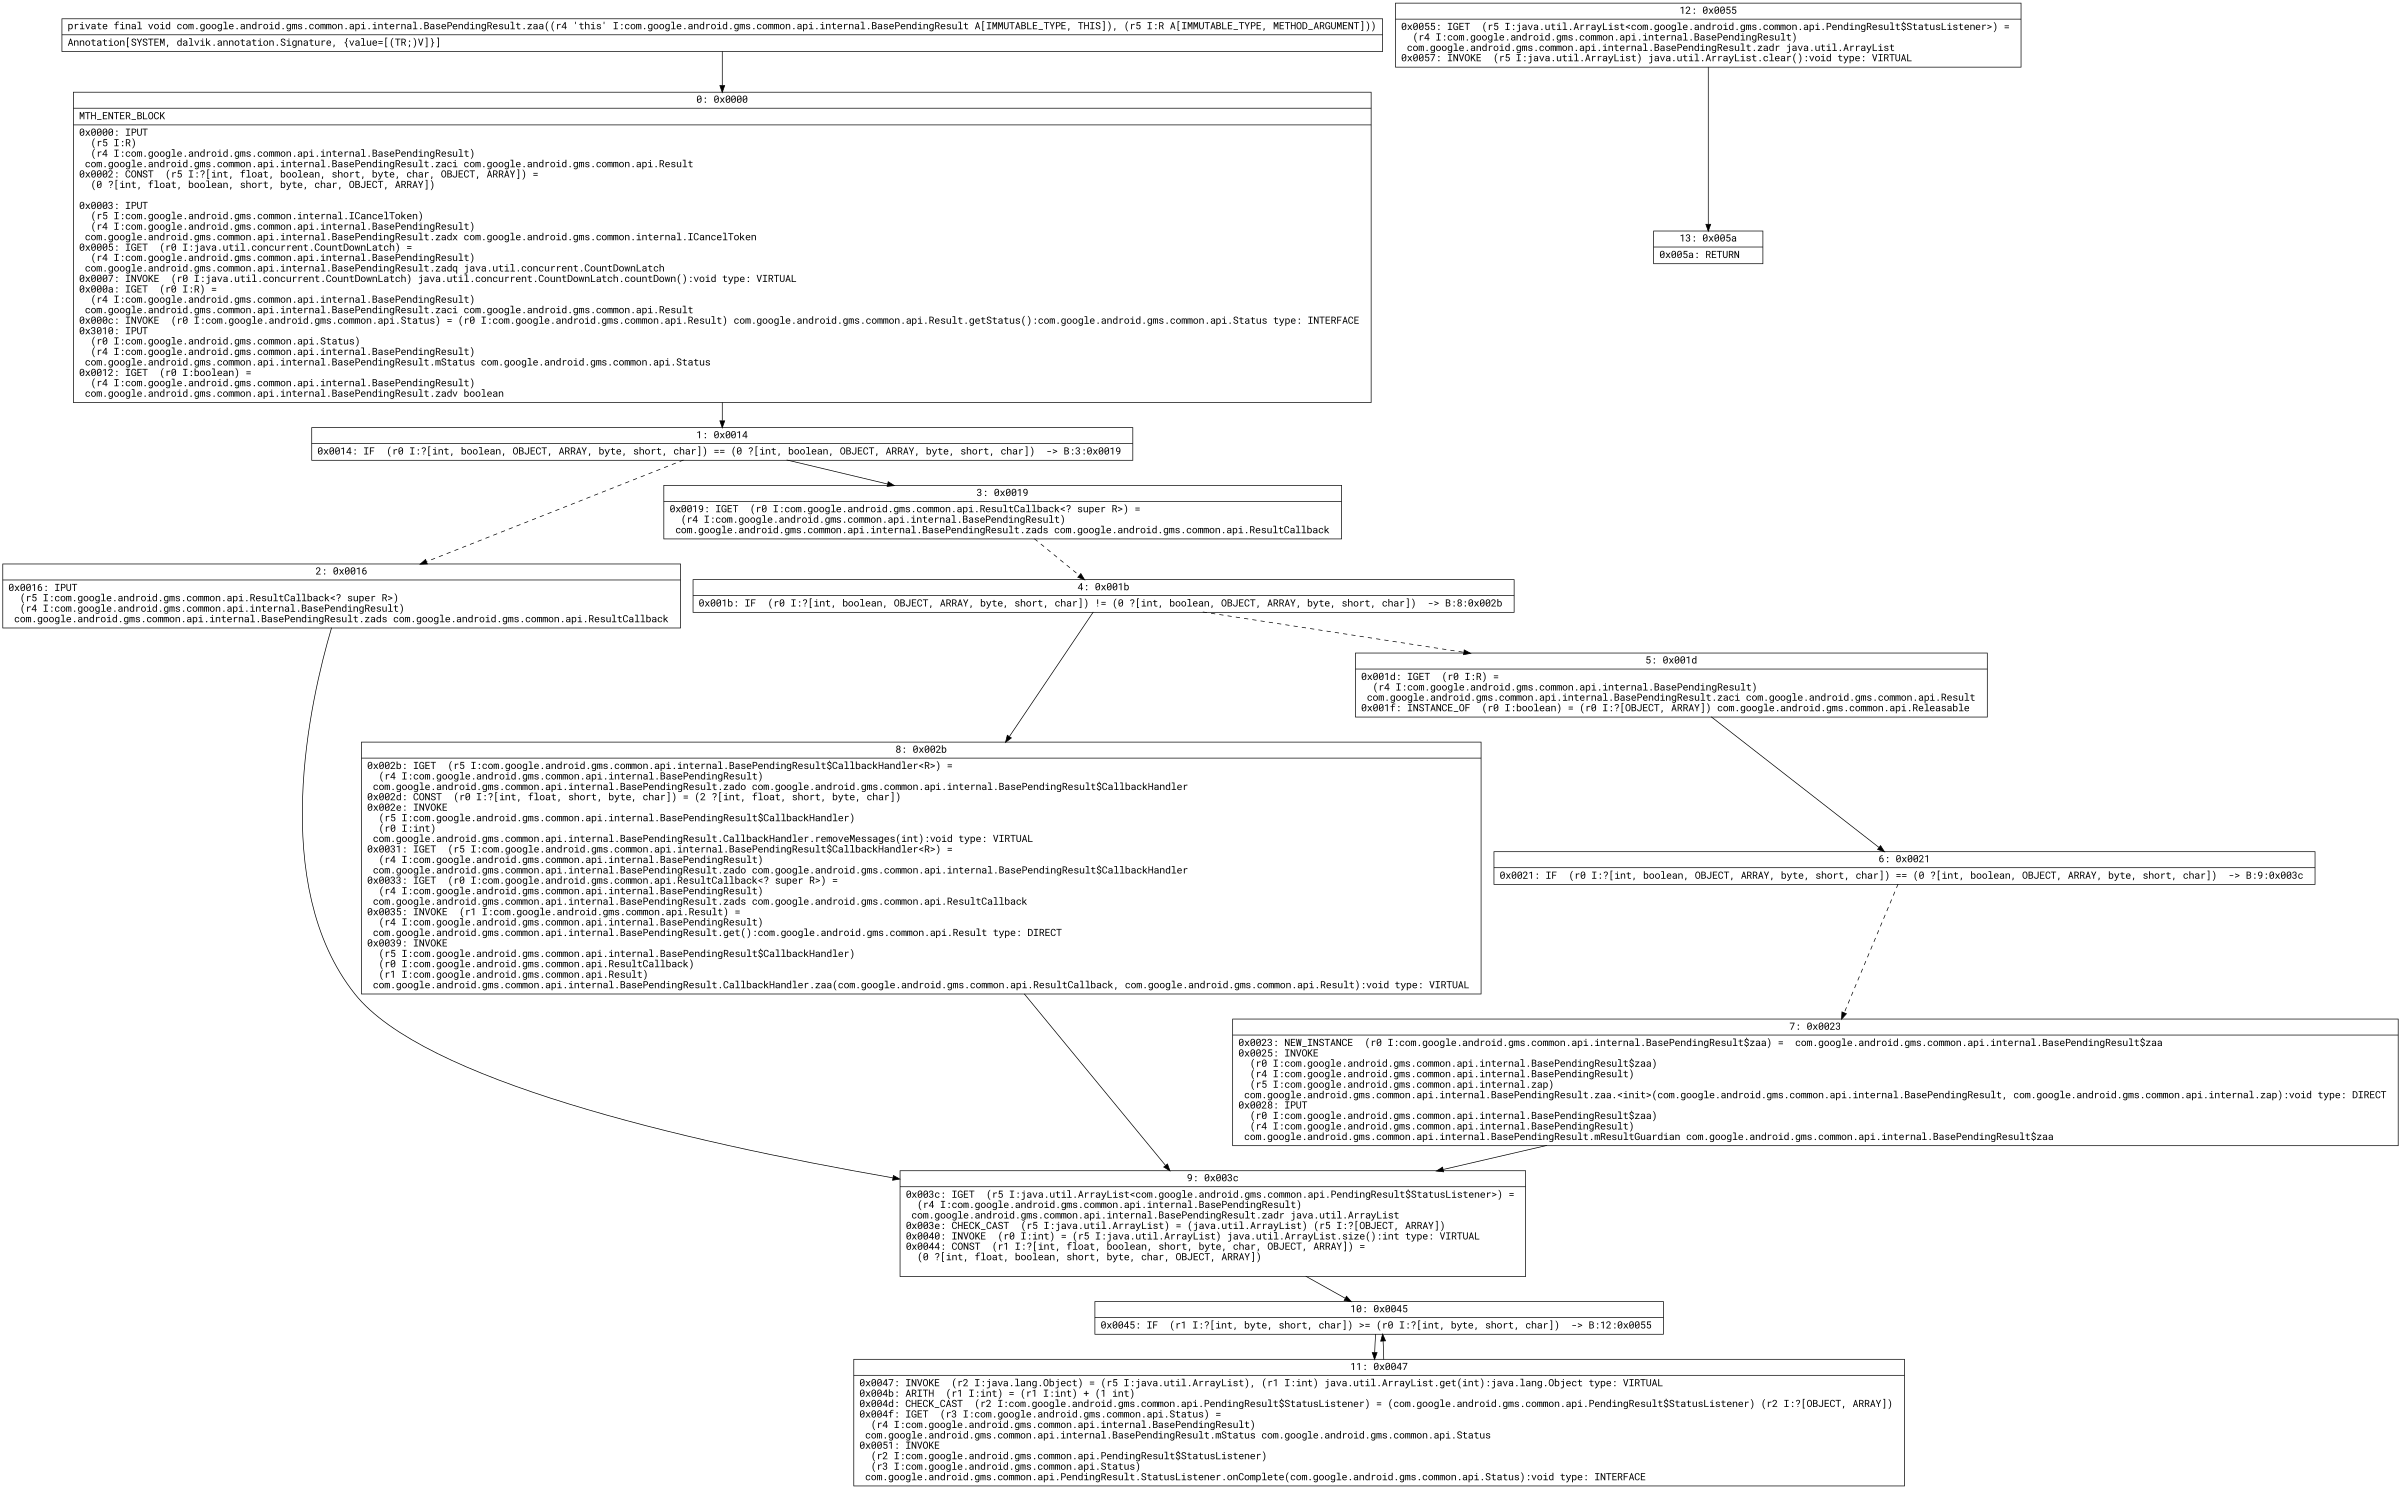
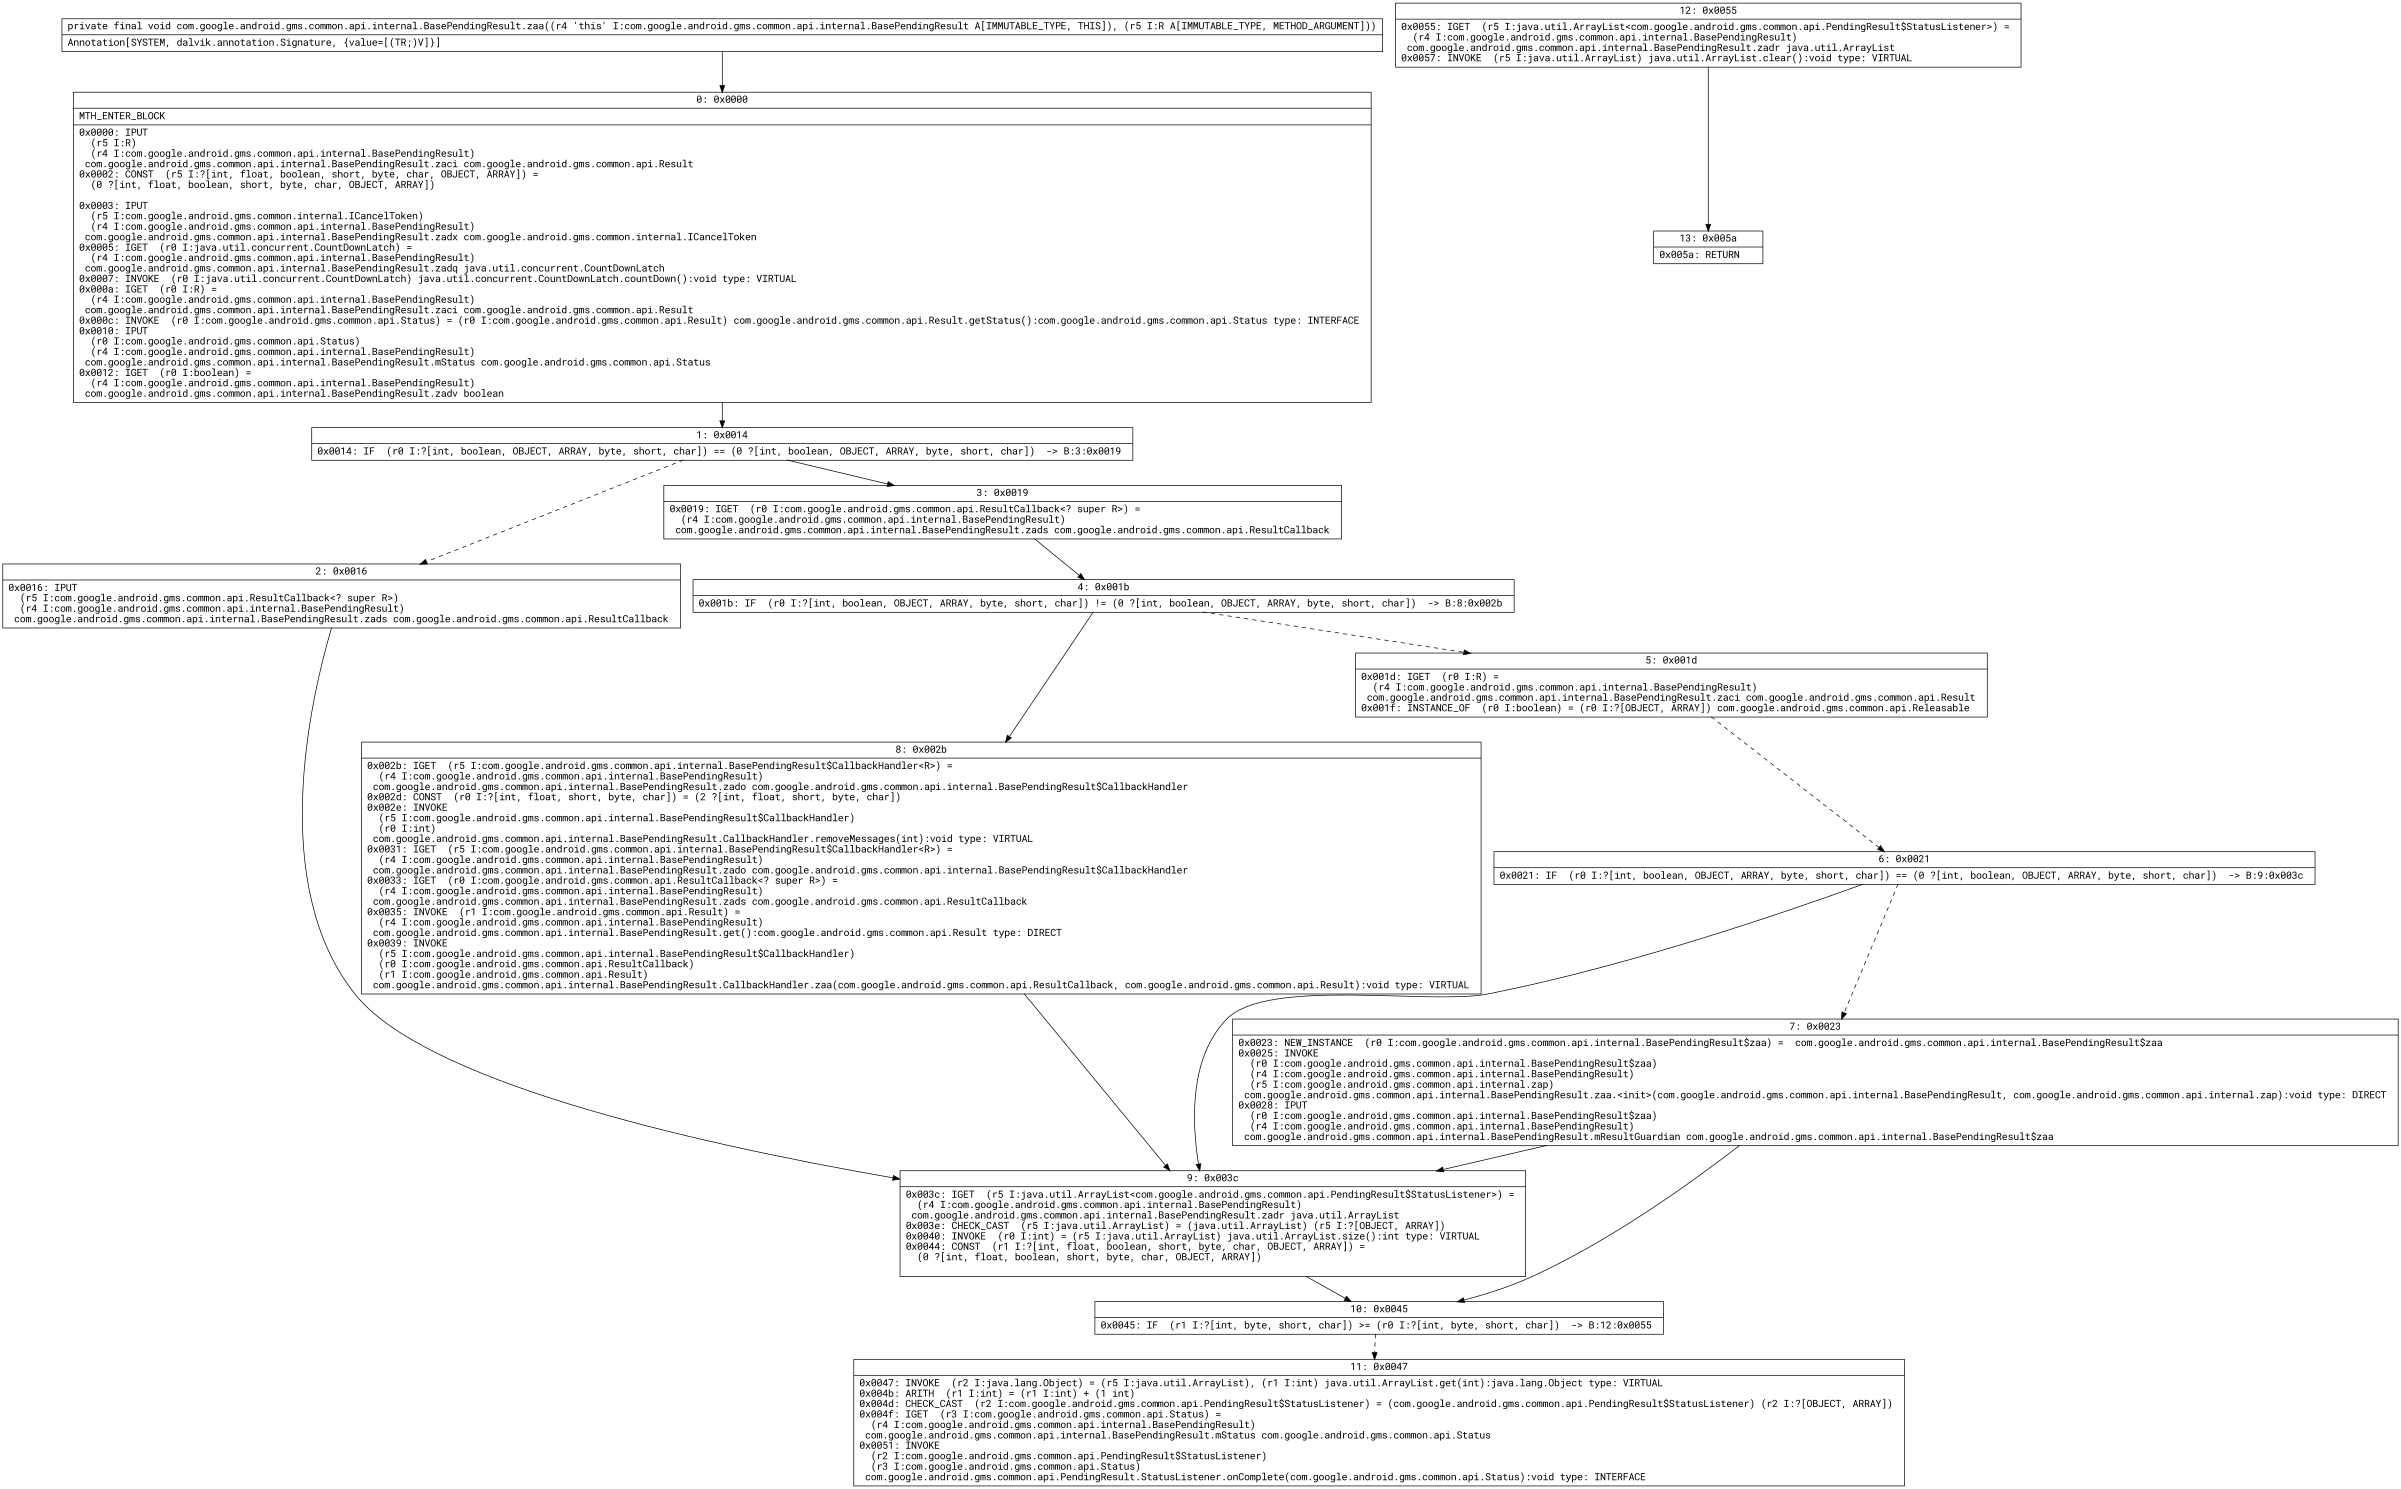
  digraph {
    fontname="Roboto Mono"
    node [fontname="Roboto Mono" shape=record]
    edge [fontname="Roboto Mono"]
-   n1 [label="{0\:\ 0x0000|MTH_ENTER_BLOCK\l|0x0000: IPUT  \l  (r5 I:R)\l  (r4 I:com.google.android.gms.common.api.internal.BasePendingResult)\l com.google.android.gms.common.api.internal.BasePendingResult.zaci com.google.android.gms.common.api.Result \l0x0002: CONST  (r5 I:?[int, float, boolean, short, byte, char, OBJECT, ARRAY]) = \l  (0 ?[int, float, boolean, short, byte, char, OBJECT, ARRAY])\l \l0x0003: IPUT  \l  (r5 I:com.google.android.gms.common.internal.ICancelToken)\l  (r4 I:com.google.android.gms.common.api.internal.BasePendingResult)\l com.google.android.gms.common.api.internal.BasePendingResult.zadx com.google.android.gms.common.internal.ICancelToken \l0x0005: IGET  (r0 I:java.util.concurrent.CountDownLatch) = \l  (r4 I:com.google.android.gms.common.api.internal.BasePendingResult)\l com.google.android.gms.common.api.internal.BasePendingResult.zadq java.util.concurrent.CountDownLatch \l0x0007: INVOKE  (r0 I:java.util.concurrent.CountDownLatch) java.util.concurrent.CountDownLatch.countDown():void type: VIRTUAL \l0x000a: IGET  (r0 I:R) = \l  (r4 I:com.google.android.gms.common.api.internal.BasePendingResult)\l com.google.android.gms.common.api.internal.BasePendingResult.zaci com.google.android.gms.common.api.Result \l0x000c: INVOKE  (r0 I:com.google.android.gms.common.api.Status) = (r0 I:com.google.android.gms.common.api.Result) com.google.android.gms.common.api.Result.getStatus():com.google.android.gms.common.api.Status type: INTERFACE \l0x3010: IPUT  \l  (r0 I:com.google.android.gms.common.api.Status)\l  (r4 I:com.google.android.gms.common.api.internal.BasePendingResult)\l com.google.android.gms.common.api.internal.BasePendingResult.mStatus com.google.android.gms.common.api.Status \l0x0012: IGET  (r0 I:boolean) = \l  (r4 I:com.google.android.gms.common.api.internal.BasePendingResult)\l com.google.android.gms.common.api.internal.BasePendingResult.zadv boolean \l}"]
+   n1 [label="{0\:\ 0x0000|MTH_ENTER_BLOCK\l|0x0000: IPUT  \l  (r5 I:R)\l  (r4 I:com.google.android.gms.common.api.internal.BasePendingResult)\l com.google.android.gms.common.api.internal.BasePendingResult.zaci com.google.android.gms.common.api.Result \l0x0002: CONST  (r5 I:?[int, float, boolean, short, byte, char, OBJECT, ARRAY]) = \l  (0 ?[int, float, boolean, short, byte, char, OBJECT, ARRAY])\l \l0x0003: IPUT  \l  (r5 I:com.google.android.gms.common.internal.ICancelToken)\l  (r4 I:com.google.android.gms.common.api.internal.BasePendingResult)\l com.google.android.gms.common.api.internal.BasePendingResult.zadx com.google.android.gms.common.internal.ICancelToken \l0x0005: IGET  (r0 I:java.util.concurrent.CountDownLatch) = \l  (r4 I:com.google.android.gms.common.api.internal.BasePendingResult)\l com.google.android.gms.common.api.internal.BasePendingResult.zadq java.util.concurrent.CountDownLatch \l0x0007: INVOKE  (r0 I:java.util.concurrent.CountDownLatch) java.util.concurrent.CountDownLatch.countDown():void type: VIRTUAL \l0x000a: IGET  (r0 I:R) = \l  (r4 I:com.google.android.gms.common.api.internal.BasePendingResult)\l com.google.android.gms.common.api.internal.BasePendingResult.zaci com.google.android.gms.common.api.Result \l0x000c: INVOKE  (r0 I:com.google.android.gms.common.api.Status) = (r0 I:com.google.android.gms.common.api.Result) com.google.android.gms.common.api.Result.getStatus():com.google.android.gms.common.api.Status type: INTERFACE \l0x0010: IPUT  \l  (r0 I:com.google.android.gms.common.api.Status)\l  (r4 I:com.google.android.gms.common.api.internal.BasePendingResult)\l com.google.android.gms.common.api.internal.BasePendingResult.mStatus com.google.android.gms.common.api.Status \l0x0012: IGET  (r0 I:boolean) = \l  (r4 I:com.google.android.gms.common.api.internal.BasePendingResult)\l com.google.android.gms.common.api.internal.BasePendingResult.zadv boolean \l}"]
    n2 [label="{1\:\ 0x0014|0x0014: IF  (r0 I:?[int, boolean, OBJECT, ARRAY, byte, short, char]) == (0 ?[int, boolean, OBJECT, ARRAY, byte, short, char])  \-\> B:3:0x0019 \l}"]
    n3 [label="{2\:\ 0x0016|0x0016: IPUT  \l  (r5 I:com.google.android.gms.common.api.ResultCallback\<? super R\>)\l  (r4 I:com.google.android.gms.common.api.internal.BasePendingResult)\l com.google.android.gms.common.api.internal.BasePendingResult.zads com.google.android.gms.common.api.ResultCallback \l}"]
    n4 [label="{3\:\ 0x0019|0x0019: IGET  (r0 I:com.google.android.gms.common.api.ResultCallback\<? super R\>) = \l  (r4 I:com.google.android.gms.common.api.internal.BasePendingResult)\l com.google.android.gms.common.api.internal.BasePendingResult.zads com.google.android.gms.common.api.ResultCallback \l}"]
    n5 [label="{9\:\ 0x003c|0x003c: IGET  (r5 I:java.util.ArrayList\<com.google.android.gms.common.api.PendingResult$StatusListener\>) = \l  (r4 I:com.google.android.gms.common.api.internal.BasePendingResult)\l com.google.android.gms.common.api.internal.BasePendingResult.zadr java.util.ArrayList \l0x003e: CHECK_CAST  (r5 I:java.util.ArrayList) = (java.util.ArrayList) (r5 I:?[OBJECT, ARRAY]) \l0x0040: INVOKE  (r0 I:int) = (r5 I:java.util.ArrayList) java.util.ArrayList.size():int type: VIRTUAL \l0x0044: CONST  (r1 I:?[int, float, boolean, short, byte, char, OBJECT, ARRAY]) = \l  (0 ?[int, float, boolean, short, byte, char, OBJECT, ARRAY])\l \l}"]
    n6 [label="{4\:\ 0x001b|0x001b: IF  (r0 I:?[int, boolean, OBJECT, ARRAY, byte, short, char]) != (0 ?[int, boolean, OBJECT, ARRAY, byte, short, char])  \-\> B:8:0x002b \l}"]
    n7 [label="{10\:\ 0x0045|0x0045: IF  (r1 I:?[int, byte, short, char]) \>= (r0 I:?[int, byte, short, char])  \-\> B:12:0x0055 \l}"]
    n8 [label="{5\:\ 0x001d|0x001d: IGET  (r0 I:R) = \l  (r4 I:com.google.android.gms.common.api.internal.BasePendingResult)\l com.google.android.gms.common.api.internal.BasePendingResult.zaci com.google.android.gms.common.api.Result \l0x001f: INSTANCE_OF  (r0 I:boolean) = (r0 I:?[OBJECT, ARRAY]) com.google.android.gms.common.api.Releasable \l}"]
    n9 [label="{8\:\ 0x002b|0x002b: IGET  (r5 I:com.google.android.gms.common.api.internal.BasePendingResult$CallbackHandler\<R\>) = \l  (r4 I:com.google.android.gms.common.api.internal.BasePendingResult)\l com.google.android.gms.common.api.internal.BasePendingResult.zado com.google.android.gms.common.api.internal.BasePendingResult$CallbackHandler \l0x002d: CONST  (r0 I:?[int, float, short, byte, char]) = (2 ?[int, float, short, byte, char]) \l0x002e: INVOKE  \l  (r5 I:com.google.android.gms.common.api.internal.BasePendingResult$CallbackHandler)\l  (r0 I:int)\l com.google.android.gms.common.api.internal.BasePendingResult.CallbackHandler.removeMessages(int):void type: VIRTUAL \l0x0031: IGET  (r5 I:com.google.android.gms.common.api.internal.BasePendingResult$CallbackHandler\<R\>) = \l  (r4 I:com.google.android.gms.common.api.internal.BasePendingResult)\l com.google.android.gms.common.api.internal.BasePendingResult.zado com.google.android.gms.common.api.internal.BasePendingResult$CallbackHandler \l0x0033: IGET  (r0 I:com.google.android.gms.common.api.ResultCallback\<? super R\>) = \l  (r4 I:com.google.android.gms.common.api.internal.BasePendingResult)\l com.google.android.gms.common.api.internal.BasePendingResult.zads com.google.android.gms.common.api.ResultCallback \l0x0035: INVOKE  (r1 I:com.google.android.gms.common.api.Result) = \l  (r4 I:com.google.android.gms.common.api.internal.BasePendingResult)\l com.google.android.gms.common.api.internal.BasePendingResult.get():com.google.android.gms.common.api.Result type: DIRECT \l0x0039: INVOKE  \l  (r5 I:com.google.android.gms.common.api.internal.BasePendingResult$CallbackHandler)\l  (r0 I:com.google.android.gms.common.api.ResultCallback)\l  (r1 I:com.google.android.gms.common.api.Result)\l com.google.android.gms.common.api.internal.BasePendingResult.CallbackHandler.zaa(com.google.android.gms.common.api.ResultCallback, com.google.android.gms.common.api.Result):void type: VIRTUAL \l}"]
    n10 [label="{6\:\ 0x0021|0x0021: IF  (r0 I:?[int, boolean, OBJECT, ARRAY, byte, short, char]) == (0 ?[int, boolean, OBJECT, ARRAY, byte, short, char])  \-\> B:9:0x003c \l}"]
    n11 [label="{7\:\ 0x0023|0x0023: NEW_INSTANCE  (r0 I:com.google.android.gms.common.api.internal.BasePendingResult$zaa) =  com.google.android.gms.common.api.internal.BasePendingResult$zaa \l0x0025: INVOKE  \l  (r0 I:com.google.android.gms.common.api.internal.BasePendingResult$zaa)\l  (r4 I:com.google.android.gms.common.api.internal.BasePendingResult)\l  (r5 I:com.google.android.gms.common.api.internal.zap)\l com.google.android.gms.common.api.internal.BasePendingResult.zaa.\<init\>(com.google.android.gms.common.api.internal.BasePendingResult, com.google.android.gms.common.api.internal.zap):void type: DIRECT \l0x0028: IPUT  \l  (r0 I:com.google.android.gms.common.api.internal.BasePendingResult$zaa)\l  (r4 I:com.google.android.gms.common.api.internal.BasePendingResult)\l com.google.android.gms.common.api.internal.BasePendingResult.mResultGuardian com.google.android.gms.common.api.internal.BasePendingResult$zaa \l}"]
    n12 [label="{11\:\ 0x0047|0x0047: INVOKE  (r2 I:java.lang.Object) = (r5 I:java.util.ArrayList), (r1 I:int) java.util.ArrayList.get(int):java.lang.Object type: VIRTUAL \l0x004b: ARITH  (r1 I:int) = (r1 I:int) + (1 int) \l0x004d: CHECK_CAST  (r2 I:com.google.android.gms.common.api.PendingResult$StatusListener) = (com.google.android.gms.common.api.PendingResult$StatusListener) (r2 I:?[OBJECT, ARRAY]) \l0x004f: IGET  (r3 I:com.google.android.gms.common.api.Status) = \l  (r4 I:com.google.android.gms.common.api.internal.BasePendingResult)\l com.google.android.gms.common.api.internal.BasePendingResult.mStatus com.google.android.gms.common.api.Status \l0x0051: INVOKE  \l  (r2 I:com.google.android.gms.common.api.PendingResult$StatusListener)\l  (r3 I:com.google.android.gms.common.api.Status)\l com.google.android.gms.common.api.PendingResult.StatusListener.onComplete(com.google.android.gms.common.api.Status):void type: INTERFACE \l}"]
    n13 [label="{12\:\ 0x0055|0x0055: IGET  (r5 I:java.util.ArrayList\<com.google.android.gms.common.api.PendingResult$StatusListener\>) = \l  (r4 I:com.google.android.gms.common.api.internal.BasePendingResult)\l com.google.android.gms.common.api.internal.BasePendingResult.zadr java.util.ArrayList \l0x0057: INVOKE  (r5 I:java.util.ArrayList) java.util.ArrayList.clear():void type: VIRTUAL \l}"]
    n14 [label="{13\:\ 0x005a|0x005a: RETURN   \l}"]
    n15 [label="{private final void com.google.android.gms.common.api.internal.BasePendingResult.zaa((r4 'this' I:com.google.android.gms.common.api.internal.BasePendingResult A[IMMUTABLE_TYPE, THIS]), (r5 I:R A[IMMUTABLE_TYPE, METHOD_ARGUMENT]))  | Annotation[SYSTEM, dalvik.annotation.Signature, \{value=[(TR;)V]\}]\l}"]
    n1 -> n2
    n2 -> n3 [style=dashed]
    n2 -> n4
    n3 -> n5
-   n4 -> n6 [style=dashed]
+   n4 -> n6
    n5 -> n7
    n6 -> n8 [style=dashed]
    n6 -> n9
-   n7 -> n12 [style=solid]
-   n8 -> n10
+   n7 -> n12 [style=dashed]
+   n8 -> n10 [style=dashed]
    n9 -> n5
+   n10 -> n5
    n10 -> n11 [style=dashed]
    n11 -> n5
-   n12 -> n7
+   n11 -> n7
    n13 -> n14
    n15 -> n1
  }
